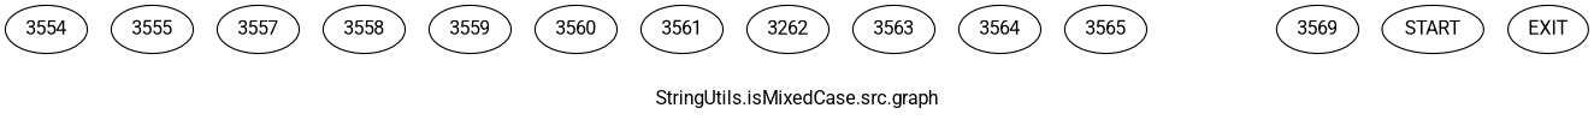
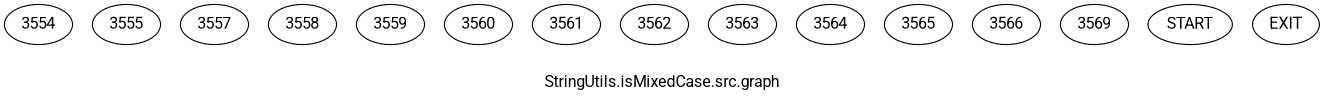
  digraph {
    label="StringUtils.isMixedCase.src.graph"
    fontname=Roboto
    node [fontname=Roboto]
    n1 [label=3554]
    n2 [label=3555]
    n3 [label=3557]
    n4 [label=3558]
    n5 [label=3559]
    n6 [label=3560]
    n7 [label=3561]
-   n8 [label=3262]
+   n8 [label=3562]
    n9 [label=3563]
    n10 [label=3564]
    n11 [label=3565]
+   n12 [label=3566]
    n13 [label=3569]
    n14 [label=START]
    n15 [label=EXIT]
  }
